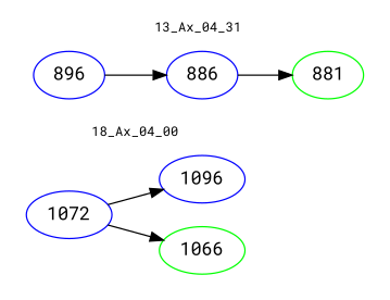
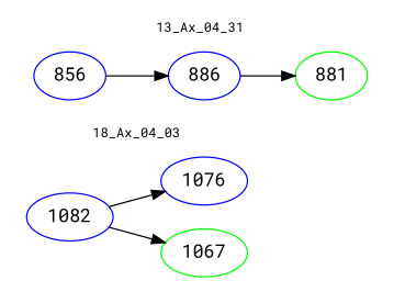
  digraph {
    fontname="Roboto Mono"
    rankdir=LR
    node [color=blue fontname="Roboto Mono"]
    edge [color=black fontname="Roboto Mono"]
-   n1 [label=1072]
-   n2 [color=green label=1066]
-   n3 [label=1096]
+   n1 [label=1082]
+   n2 [color=green label=1067]
+   n3 [label=1076]
    n4 [label=886]
    n5 [color=green label=881]
-   n6 [label=896]
+   n6 [label=856]
    subgraph cluster_1 {
      color=white
      fontsize=10
-     label="18_Ax_04_00"
+     label="18_Ax_04_03"
      n1
      n2
      n3
    }
    subgraph cluster_2 {
      color=white
      fontsize=10
      label="13_Ax_04_31"
      n4
      n5
      n6
    }
    n1 -> n2
    n1 -> n3
    n4 -> n5
    n6 -> n4
  }
